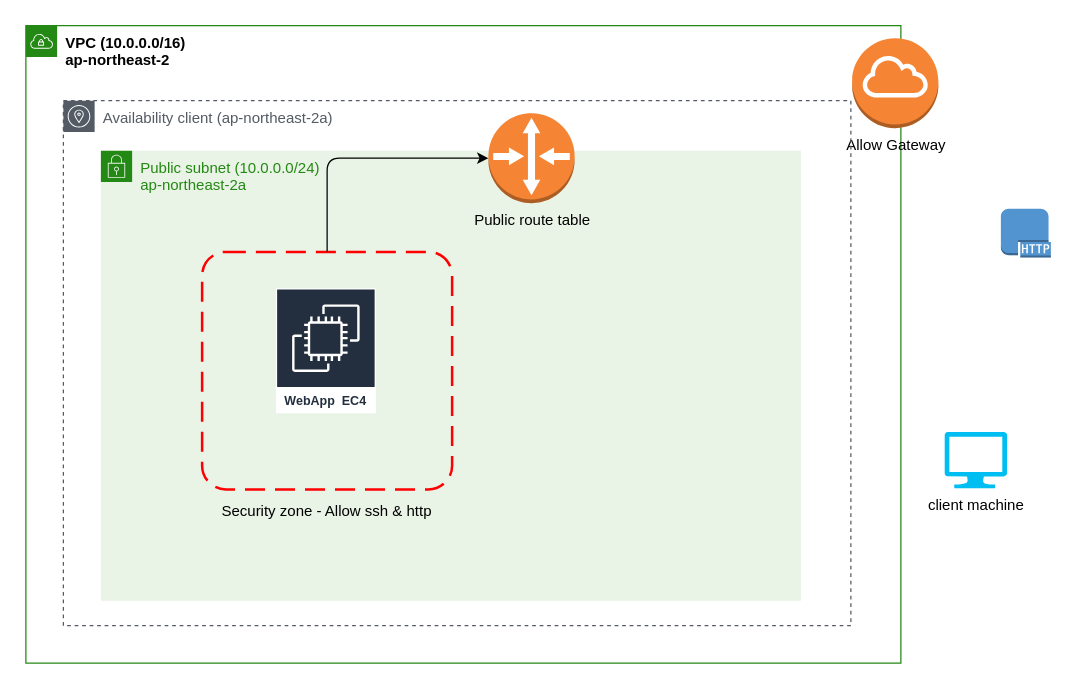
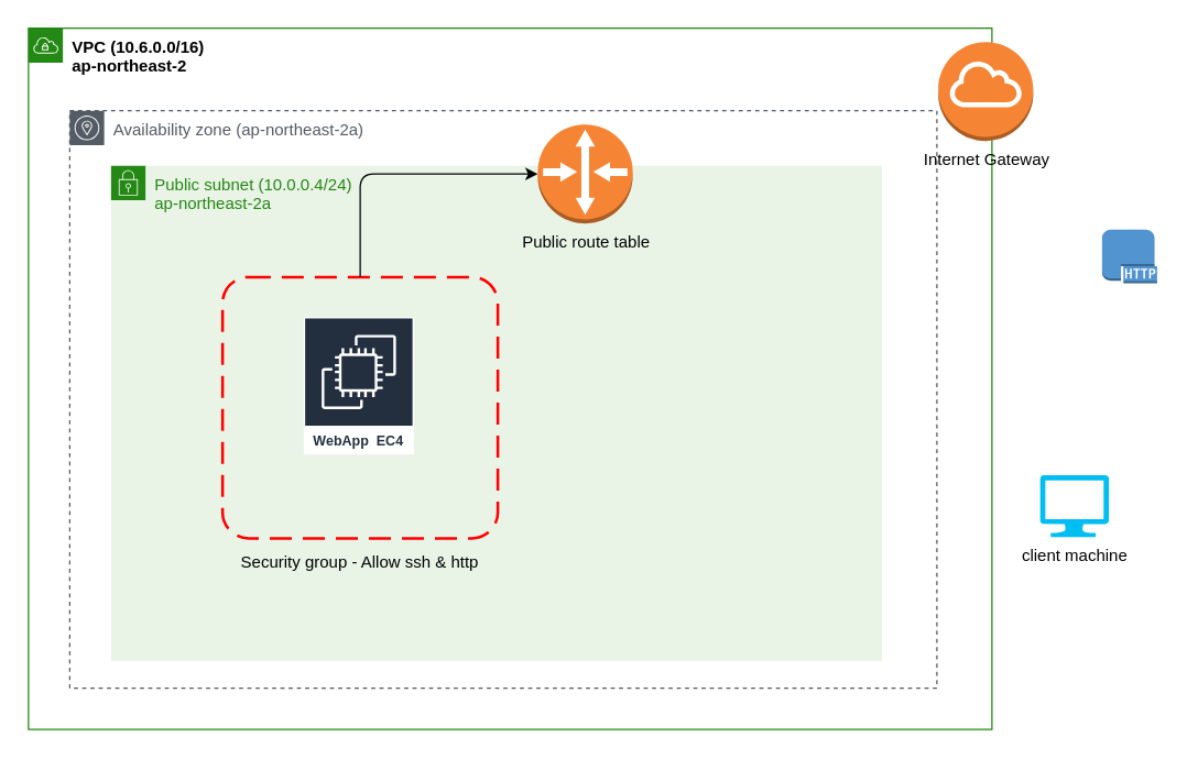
  <mxCell id="0" />
  <mxCell id="1" parent="0" />
- <mxCell id="2" value="&lt;font color=&quot;#000000&quot;&gt;&lt;b&gt;VPC (10.0.0.0/16)&lt;br&gt;ap-northeast-2&lt;br&gt;&lt;/b&gt;&lt;/font&gt;" style="points=[[0,0],[0.25,0],[0.5,0],[0.75,0],[1,0],[1,0.25],[1,0.5],[1,0.75],[1,1],[0.75,1],[0.5,1],[0.25,1],[0,1],[0,0.75],[0,0.5],[0,0.25]];outlineConnect=0;gradientColor=none;html=1;whiteSpace=wrap;fontSize=12;fontStyle=0;shape=mxgraph.aws4.group;grIcon=mxgraph.aws4.group_vpc;strokeColor=#248814;fillColor=none;verticalAlign=top;align=left;spacingLeft=30;fontColor=#AAB7B8;dashed=0;" parent="1" vertex="1"><mxGeometry x="20" y="20" width="700" height="510" as="geometry" /></mxCell>
- <mxCell id="3" value="Public subnet (10.0.0.0/24)&lt;br&gt;ap-northeast-2a" style="points=[[0,0],[0.25,0],[0.5,0],[0.75,0],[1,0],[1,0.25],[1,0.5],[1,0.75],[1,1],[0.75,1],[0.5,1],[0.25,1],[0,1],[0,0.75],[0,0.5],[0,0.25]];outlineConnect=0;gradientColor=none;html=1;whiteSpace=wrap;fontSize=12;fontStyle=0;shape=mxgraph.aws4.group;grIcon=mxgraph.aws4.group_security_group;grStroke=0;strokeColor=#248814;fillColor=#E9F3E6;verticalAlign=top;align=left;spacingLeft=30;fontColor=#248814;dashed=0;" parent="1" vertex="1"><mxGeometry x="80" y="120" width="560" height="360" as="geometry" /></mxCell>
- <mxCell id="4" value="Allow Gateway" style="outlineConnect=0;dashed=0;verticalLabelPosition=bottom;verticalAlign=top;align=center;html=1;shape=mxgraph.aws3.internet_gateway;fillColor=#F58534;gradientColor=none;" parent="1" vertex="1"><mxGeometry x="681" y="30" width="69" height="72" as="geometry" /></mxCell>
+ <mxCell id="2" value="&lt;font color=&quot;#000000&quot;&gt;&lt;b&gt;VPC (10.6.0.0/16)&lt;br&gt;ap-northeast-2&lt;br&gt;&lt;/b&gt;&lt;/font&gt;" style="points=[[0,0],[0.25,0],[0.5,0],[0.75,0],[1,0],[1,0.25],[1,0.5],[1,0.75],[1,1],[0.75,1],[0.5,1],[0.25,1],[0,1],[0,0.75],[0,0.5],[0,0.25]];outlineConnect=0;gradientColor=none;html=1;whiteSpace=wrap;fontSize=12;fontStyle=0;shape=mxgraph.aws4.group;grIcon=mxgraph.aws4.group_vpc;strokeColor=#248814;fillColor=none;verticalAlign=top;align=left;spacingLeft=30;fontColor=#AAB7B8;dashed=0;" parent="1" vertex="1"><mxGeometry x="20" y="20" width="700" height="510" as="geometry" /></mxCell>
+ <mxCell id="3" value="Public subnet (10.0.0.4/24)&lt;br&gt;ap-northeast-2a" style="points=[[0,0],[0.25,0],[0.5,0],[0.75,0],[1,0],[1,0.25],[1,0.5],[1,0.75],[1,1],[0.75,1],[0.5,1],[0.25,1],[0,1],[0,0.75],[0,0.5],[0,0.25]];outlineConnect=0;gradientColor=none;html=1;whiteSpace=wrap;fontSize=12;fontStyle=0;shape=mxgraph.aws4.group;grIcon=mxgraph.aws4.group_security_group;grStroke=0;strokeColor=#248814;fillColor=#E9F3E6;verticalAlign=top;align=left;spacingLeft=30;fontColor=#248814;dashed=0;" parent="1" vertex="1"><mxGeometry x="80" y="120" width="560" height="360" as="geometry" /></mxCell>
+ <mxCell id="4" value="Internet Gateway" style="outlineConnect=0;dashed=0;verticalLabelPosition=bottom;verticalAlign=top;align=center;html=1;shape=mxgraph.aws3.internet_gateway;fillColor=#F58534;gradientColor=none;" parent="1" vertex="1"><mxGeometry x="681" y="30" width="69" height="72" as="geometry" /></mxCell>
  <mxCell id="5" value="Public route table" style="outlineConnect=0;dashed=0;verticalLabelPosition=bottom;verticalAlign=top;align=center;html=1;shape=mxgraph.aws3.router;fillColor=#F58534;gradientColor=none;" parent="1" vertex="1"><mxGeometry x="390" y="90" width="69" height="72" as="geometry" /></mxCell>
  <mxCell id="6" value="&lt;br&gt;WebApp&amp;nbsp; EC4" style="outlineConnect=0;fontColor=#232F3E;gradientColor=none;strokeColor=#ffffff;fillColor=#232F3E;dashed=0;verticalLabelPosition=middle;verticalAlign=bottom;align=center;html=1;whiteSpace=wrap;fontSize=10;fontStyle=1;spacing=3;shape=mxgraph.aws4.productIcon;prIcon=mxgraph.aws4.ec2;" parent="1" vertex="1"><mxGeometry x="220" y="230" width="80" height="100" as="geometry" /></mxCell>
- <mxCell id="7" value="&#10;&#10;&#10;&#10;&#10;&#10;&#10;&#10;&#10;&#10;&#10;&#10;&#10;&#10;&#10;&#10;Security zone - Allow ssh &amp; http" style="rounded=1;arcSize=10;dashed=1;strokeColor=#ff0000;fillColor=none;gradientColor=none;dashPattern=8 4;strokeWidth=2;" parent="1" vertex="1"><mxGeometry x="161" y="201" width="200" height="190" as="geometry" /></mxCell>
+ <mxCell id="7" value="&#10;&#10;&#10;&#10;&#10;&#10;&#10;&#10;&#10;&#10;&#10;&#10;&#10;&#10;&#10;&#10;Security group - Allow ssh &amp; http" style="rounded=1;arcSize=10;dashed=1;strokeColor=#ff0000;fillColor=none;gradientColor=none;dashPattern=8 4;strokeWidth=2;" parent="1" vertex="1"><mxGeometry x="161" y="201" width="200" height="190" as="geometry" /></mxCell>
  <mxCell id="8" value="" style="edgeStyle=segmentEdgeStyle;endArrow=classic;html=1;exitX=0.5;exitY=0;exitDx=0;exitDy=0;" parent="1" source="7" target="5" edge="1"><mxGeometry width="50" height="50" relative="1" as="geometry"><mxPoint x="150" y="187" as="sourcePoint" /><mxPoint x="200" y="137" as="targetPoint" /><Array as="points"><mxPoint x="261" y="126" /></Array></mxGeometry></mxCell>
  <mxCell id="9" value="" style="shape=image;html=1;verticalAlign=top;verticalLabelPosition=bottom;labelBackgroundColor=#ffffff;imageAspect=0;aspect=fixed;image=https://cdn2.iconfinder.com/data/icons/stilllife/48x48/filesystems/gnome-fs-ssh.png" parent="1" vertex="1"><mxGeometry x="731" y="162" width="48" height="48" as="geometry" /></mxCell>
  <mxCell id="10" value="client machine" style="verticalLabelPosition=bottom;html=1;verticalAlign=top;align=center;strokeColor=none;fillColor=#00BEF2;shape=mxgraph.azure.computer;pointerEvents=1;" parent="1" vertex="1"><mxGeometry x="755" y="345" width="50" height="45" as="geometry" /></mxCell>
- <mxCell id="11" value="Availability client (ap-northeast-2a)" style="outlineConnect=0;gradientColor=none;html=1;whiteSpace=wrap;fontSize=12;fontStyle=0;shape=mxgraph.aws4.group;grIcon=mxgraph.aws4.group_availability_zone;strokeColor=#545B64;fillColor=none;verticalAlign=top;align=left;spacingLeft=30;fontColor=#545B64;dashed=1;" parent="1" vertex="1"><mxGeometry x="50" y="80" width="630" height="420" as="geometry" /></mxCell>
+ <mxCell id="11" value="Availability zone (ap-northeast-2a)" style="outlineConnect=0;gradientColor=none;html=1;whiteSpace=wrap;fontSize=12;fontStyle=0;shape=mxgraph.aws4.group;grIcon=mxgraph.aws4.group_availability_zone;strokeColor=#545B64;fillColor=none;verticalAlign=top;align=left;spacingLeft=30;fontColor=#545B64;dashed=1;" parent="1" vertex="1"><mxGeometry x="50" y="80" width="630" height="420" as="geometry" /></mxCell>
  <mxCell id="12" value="" style="outlineConnect=0;dashed=0;verticalLabelPosition=bottom;verticalAlign=top;align=center;html=1;shape=mxgraph.aws3.http_protocol;fillColor=#5294CF;gradientColor=none;" vertex="1" parent="1"><mxGeometry x="800" y="166.5" width="40" height="39" as="geometry" /></mxCell>
